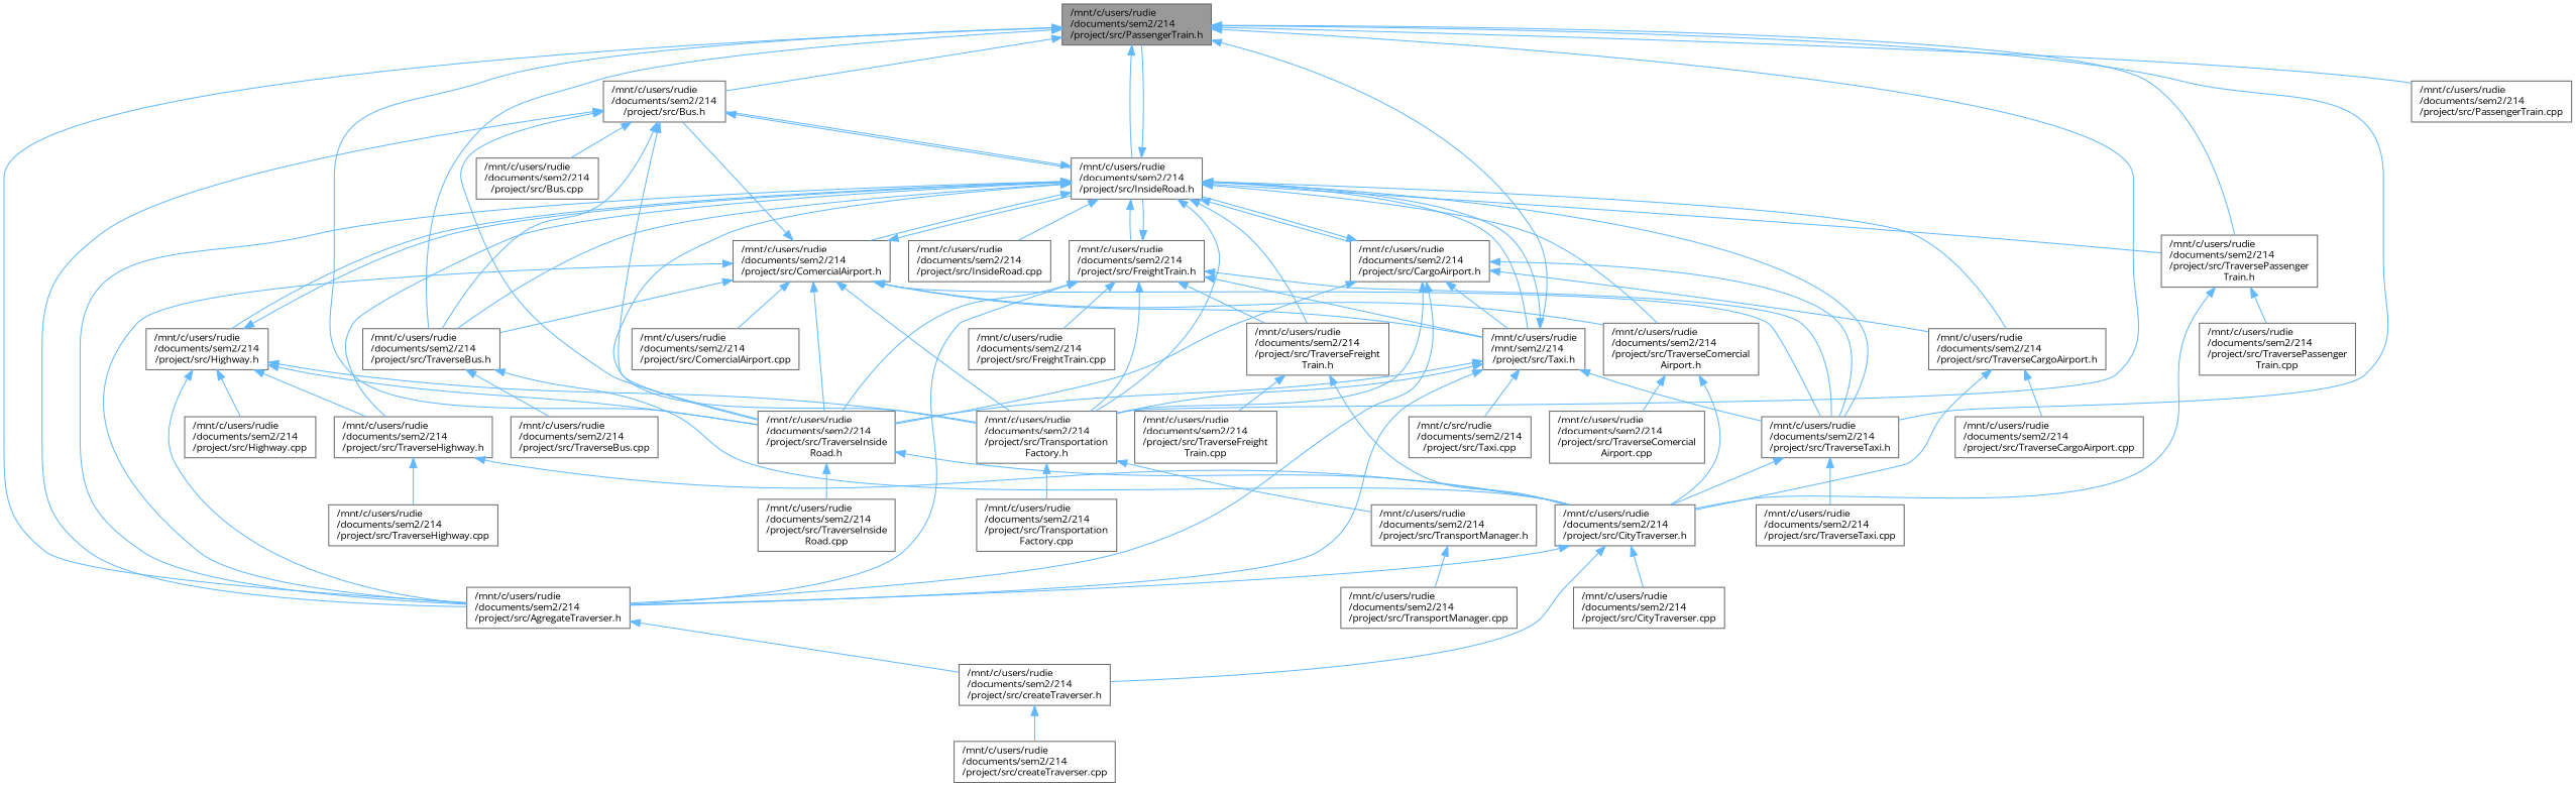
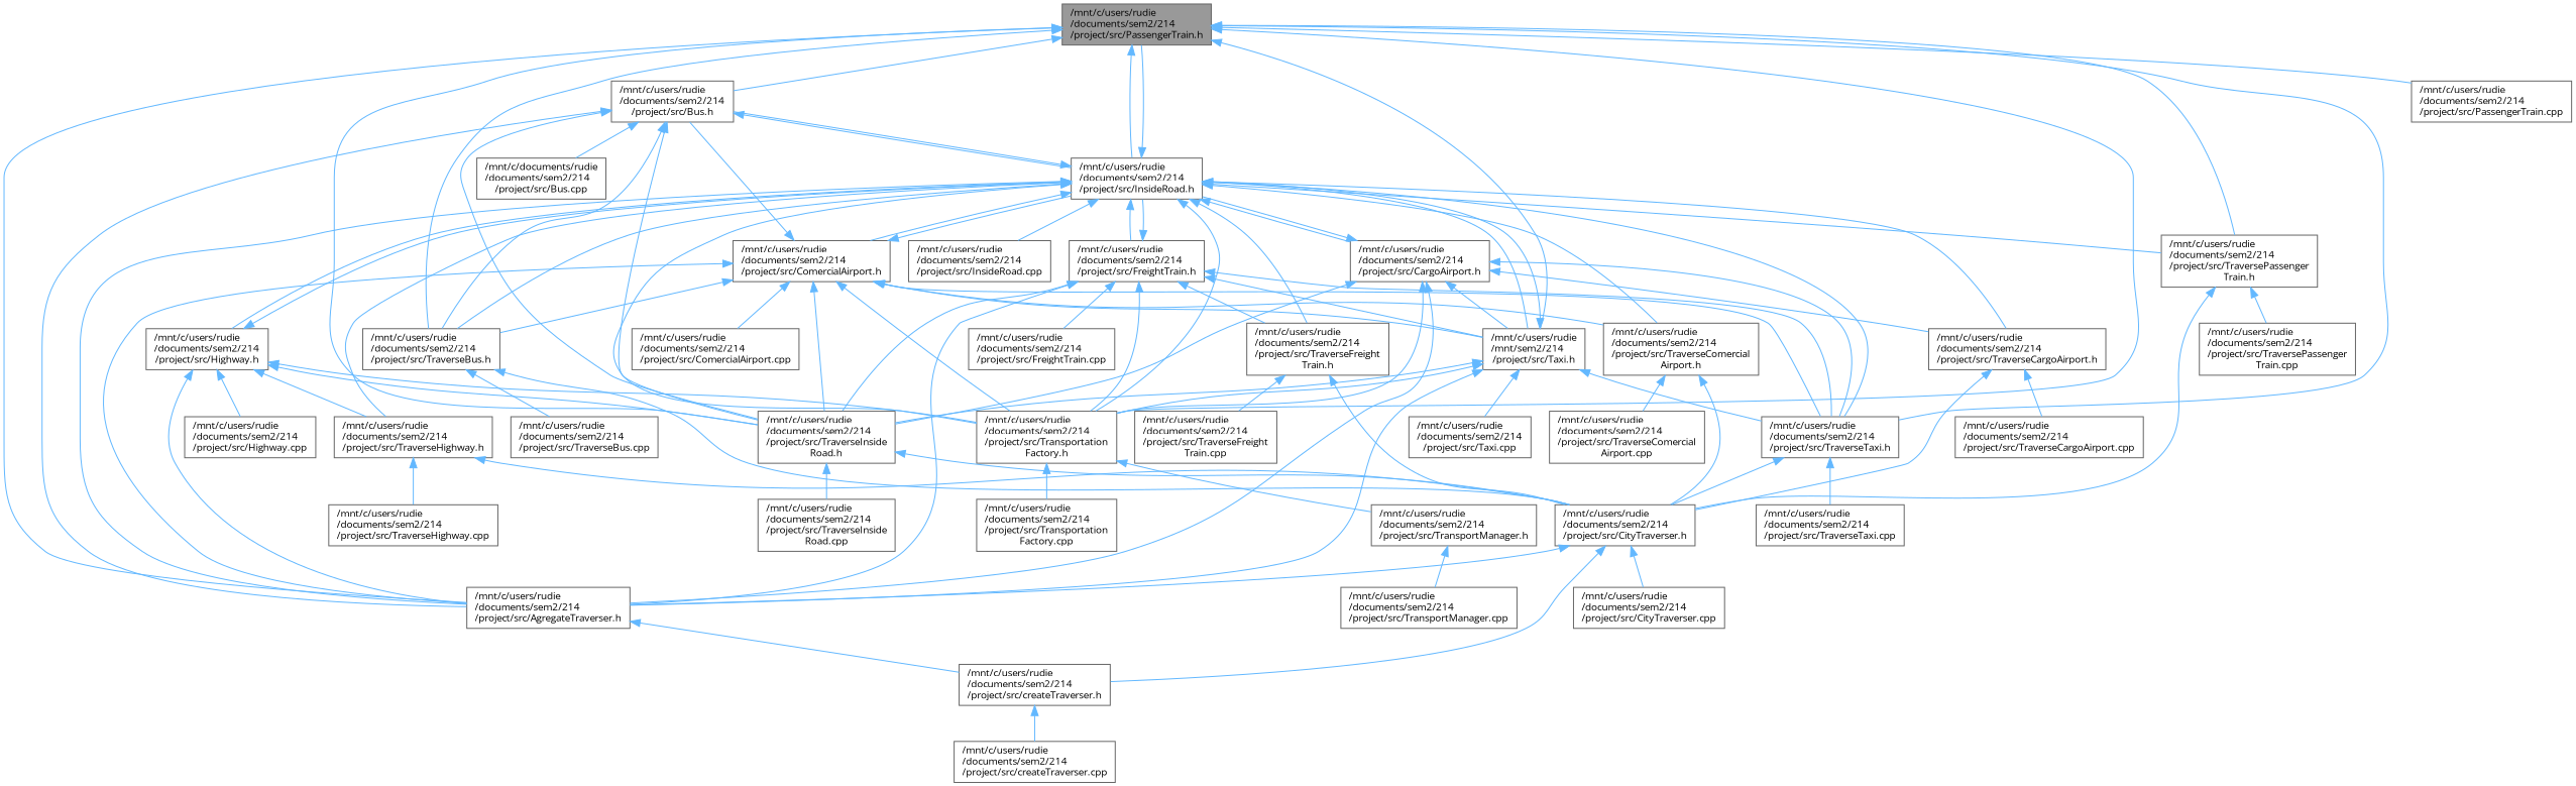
  digraph {
    fontname="Open Sans"
    node [color=grey40 fillcolor=white fontname="Open Sans" fontsize=10 shape=box style=filled]
    edge [color=steelblue1 dir=back fontname="Open Sans" fontsize=10 labelfontname=Helvetica labelfontsize=10 style=solid]
    n1 [color=gray40 fillcolor=grey60 fontcolor=black height=0.2 label="/mnt/c/users/rudie\l/documents/sem2/214\l/project/src/PassengerTrain.h" width=0.4]
    n2 [height=0.2 label="/mnt/c/users/rudie\l/documents/sem2/214\l/project/src/AgregateTraverser.h" width=0.4]
    n3 [height=0.2 label="/mnt/c/users/rudie\l/documents/sem2/214\l/project/src/Bus.h" width=0.4]
    n4 [height=0.2 label="/mnt/c/users/rudie\l/documents/sem2/214\l/project/src/InsideRoad.h" width=0.4]
    n5 [height=0.2 label="/mnt/c/users/rudie\l/mnt/sem2/214\l/project/src/Taxi.h" width=0.4]
    n6 [height=0.2 label="/mnt/c/users/rudie\l/documents/sem2/214\l/project/src/Transportation\lFactory.h" width=0.4]
    n7 [height=0.2 label="/mnt/c/users/rudie\l/documents/sem2/214\l/project/src/TraverseInside\lRoad.h" width=0.4]
    n8 [height=0.2 label="/mnt/c/users/rudie\l/documents/sem2/214\l/project/src/TraverseTaxi.h" width=0.4]
    n9 [height=0.2 label="/mnt/c/users/rudie\l/documents/sem2/214\l/project/src/TraverseBus.h" width=0.4]
    n10 [height=0.2 label="/mnt/c/users/rudie\l/documents/sem2/214\l/project/src/TraversePassenger\lTrain.h" width=0.4]
    n11 [height=0.2 label="/mnt/c/users/rudie\l/documents/sem2/214\l/project/src/PassengerTrain.cpp" width=0.4]
    n12 [height=0.2 label="/mnt/c/users/rudie\l/documents/sem2/214\l/project/src/createTraverser.h" width=0.4]
-   n13 [height=0.2 label="/mnt/c/users/rudie\l/documents/sem2/214\l/project/src/Bus.cpp" width=0.4]
+   n13 [height=0.2 label="/mnt/c/documents/rudie\l/documents/sem2/214\l/project/src/Bus.cpp" width=0.4]
    n14 [height=0.2 label="/mnt/c/users/rudie\l/documents/sem2/214\l/project/src/CargoAirport.h" width=0.4]
    n15 [height=0.2 label="/mnt/c/users/rudie\l/documents/sem2/214\l/project/src/TraverseCargoAirport.h" width=0.4]
    n16 [height=0.2 label="/mnt/c/users/rudie\l/documents/sem2/214\l/project/src/ComercialAirport.h" width=0.4]
    n17 [height=0.2 label="/mnt/c/users/rudie\l/documents/sem2/214\l/project/src/TraverseComercial\lAirport.h" width=0.4]
    n18 [height=0.2 label="/mnt/c/users/rudie\l/documents/sem2/214\l/project/src/FreightTrain.h" width=0.4]
    n19 [height=0.2 label="/mnt/c/users/rudie\l/documents/sem2/214\l/project/src/TraverseFreight\lTrain.h" width=0.4]
    n20 [height=0.2 label="/mnt/c/users/rudie\l/documents/sem2/214\l/project/src/Highway.h" width=0.4]
    n21 [height=0.2 label="/mnt/c/users/rudie\l/documents/sem2/214\l/project/src/TraverseHighway.h" width=0.4]
    n22 [height=0.2 label="/mnt/c/users/rudie\l/documents/sem2/214\l/project/src/InsideRoad.cpp" width=0.4]
-   n23 [height=0.2 label="/mnt/c/src/rudie\l/documents/sem2/214\l/project/src/Taxi.cpp" width=0.4]
+   n23 [height=0.2 label="/mnt/c/users/rudie\l/documents/sem2/214\l/project/src/Taxi.cpp" width=0.4]
    n24 [height=0.2 label="/mnt/c/users/rudie\l/documents/sem2/214\l/project/src/TransportManager.h" width=0.4]
    n25 [height=0.2 label="/mnt/c/users/rudie\l/documents/sem2/214\l/project/src/Transportation\lFactory.cpp" width=0.4]
    n26 [height=0.2 label="/mnt/c/users/rudie\l/documents/sem2/214\l/project/src/CityTraverser.h" width=0.4]
    n27 [height=0.2 label="/mnt/c/users/rudie\l/documents/sem2/214\l/project/src/TraverseInside\lRoad.cpp" width=0.4]
    n28 [height=0.2 label="/mnt/c/users/rudie\l/documents/sem2/214\l/project/src/TraverseTaxi.cpp" width=0.4]
    n29 [height=0.2 label="/mnt/c/users/rudie\l/documents/sem2/214\l/project/src/TraverseBus.cpp" width=0.4]
    n30 [height=0.2 label="/mnt/c/users/rudie\l/documents/sem2/214\l/project/src/TraversePassenger\lTrain.cpp" width=0.4]
    n31 [height=0.2 label="/mnt/c/users/rudie\l/documents/sem2/214\l/project/src/createTraverser.cpp" width=0.4]
    n32 [height=0.2 label="/mnt/c/users/rudie\l/documents/sem2/214\l/project/src/TraverseCargoAirport.cpp" width=0.4]
    n33 [height=0.2 label="/mnt/c/users/rudie\l/documents/sem2/214\l/project/src/ComercialAirport.cpp" width=0.4]
    n34 [height=0.2 label="/mnt/c/users/rudie\l/documents/sem2/214\l/project/src/TraverseComercial\lAirport.cpp" width=0.4]
    n35 [height=0.2 label="/mnt/c/users/rudie\l/documents/sem2/214\l/project/src/FreightTrain.cpp" width=0.4]
    n36 [height=0.2 label="/mnt/c/users/rudie\l/documents/sem2/214\l/project/src/TraverseFreight\lTrain.cpp" width=0.4]
    n37 [height=0.2 label="/mnt/c/users/rudie\l/documents/sem2/214\l/project/src/Highway.cpp" width=0.4]
    n38 [height=0.2 label="/mnt/c/users/rudie\l/documents/sem2/214\l/project/src/TraverseHighway.cpp" width=0.4]
    n39 [height=0.2 label="/mnt/c/users/rudie\l/documents/sem2/214\l/project/src/TransportManager.cpp" width=0.4]
    n40 [height=0.2 label="/mnt/c/users/rudie\l/documents/sem2/214\l/project/src/CityTraverser.cpp" width=0.4]
    n1 -> n2
    n1 -> n3
    n1 -> n4
    n1 -> n5
    n1 -> n6
    n1 -> n7
    n1 -> n8
    n1 -> n9
    n1 -> n10
    n1 -> n11
    n2 -> n12
    n3 -> n2
    n3 -> n4
    n3 -> n6
    n3 -> n7
    n3 -> n9
    n3 -> n13
    n4 -> n1
    n4 -> n2
    n4 -> n3
    n4 -> n5
    n4 -> n6
    n4 -> n7
    n4 -> n8
    n4 -> n9
    n4 -> n10
    n4 -> n14
    n4 -> n15
    n4 -> n16
    n4 -> n17
    n4 -> n18
    n4 -> n19
    n4 -> n20
    n4 -> n21
    n4 -> n22
    n5 -> n2
    n5 -> n4
    n5 -> n6
    n5 -> n7
    n5 -> n8
    n5 -> n23
    n6 -> n24
    n6 -> n25
    n7 -> n26
    n7 -> n27
    n8 -> n26
    n8 -> n28
    n9 -> n26
    n9 -> n29
    n10 -> n26
    n10 -> n30
    n12 -> n31
    n14 -> n2
    n14 -> n4
    n14 -> n5
    n14 -> n6
    n14 -> n7
    n14 -> n8
    n14 -> n15
    n15 -> n26
    n15 -> n32
    n16 -> n2
    n16 -> n3
    n16 -> n4
    n16 -> n5
    n16 -> n6
    n16 -> n7
    n16 -> n8
    n16 -> n9
    n16 -> n17
    n16 -> n33
    n17 -> n26
    n17 -> n34
    n18 -> n2
    n18 -> n4
    n18 -> n5
    n18 -> n6
    n18 -> n7
    n18 -> n8
    n18 -> n19
    n18 -> n35
    n19 -> n26
    n19 -> n36
    n20 -> n2
    n20 -> n4
    n20 -> n6
    n20 -> n7
    n20 -> n21
    n20 -> n37
    n21 -> n26
    n21 -> n38
    n24 -> n39
    n26 -> n2
    n26 -> n12
    n26 -> n40
  }
